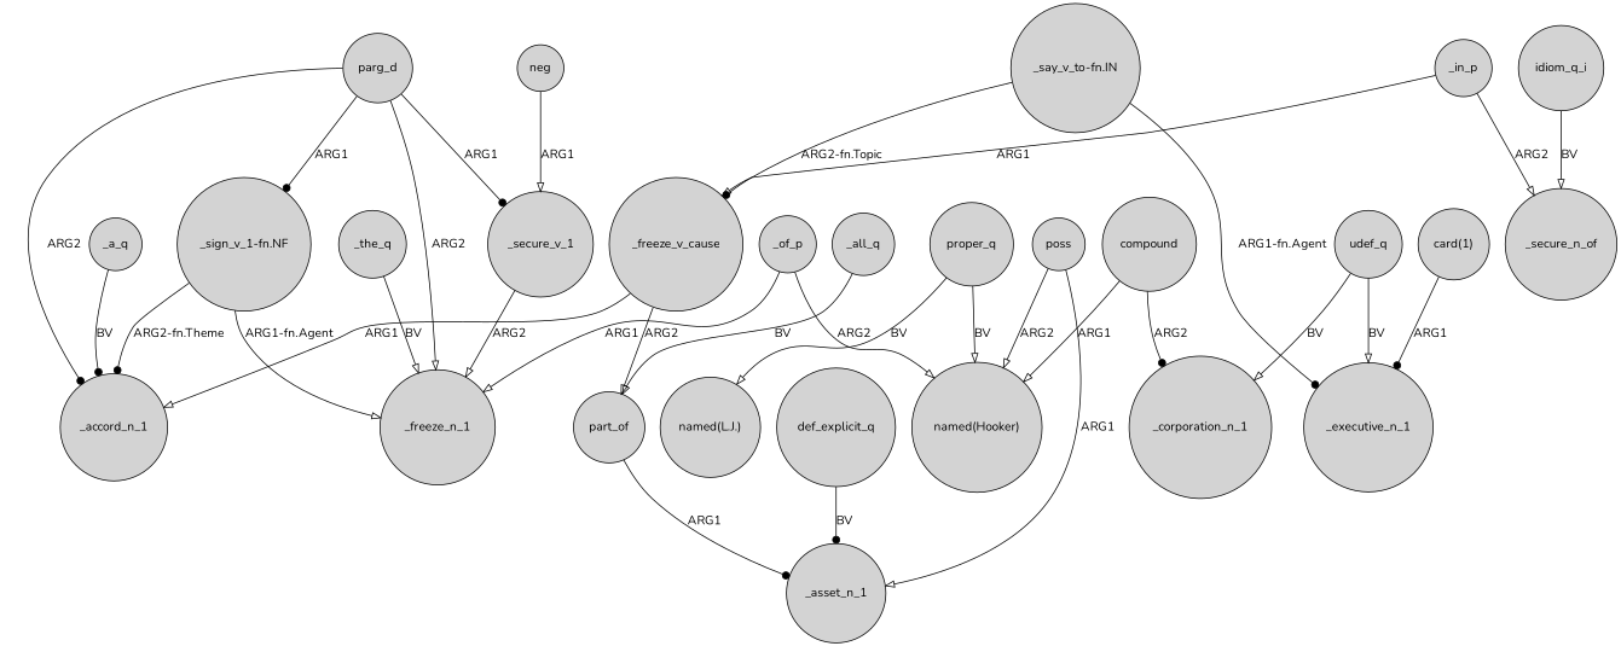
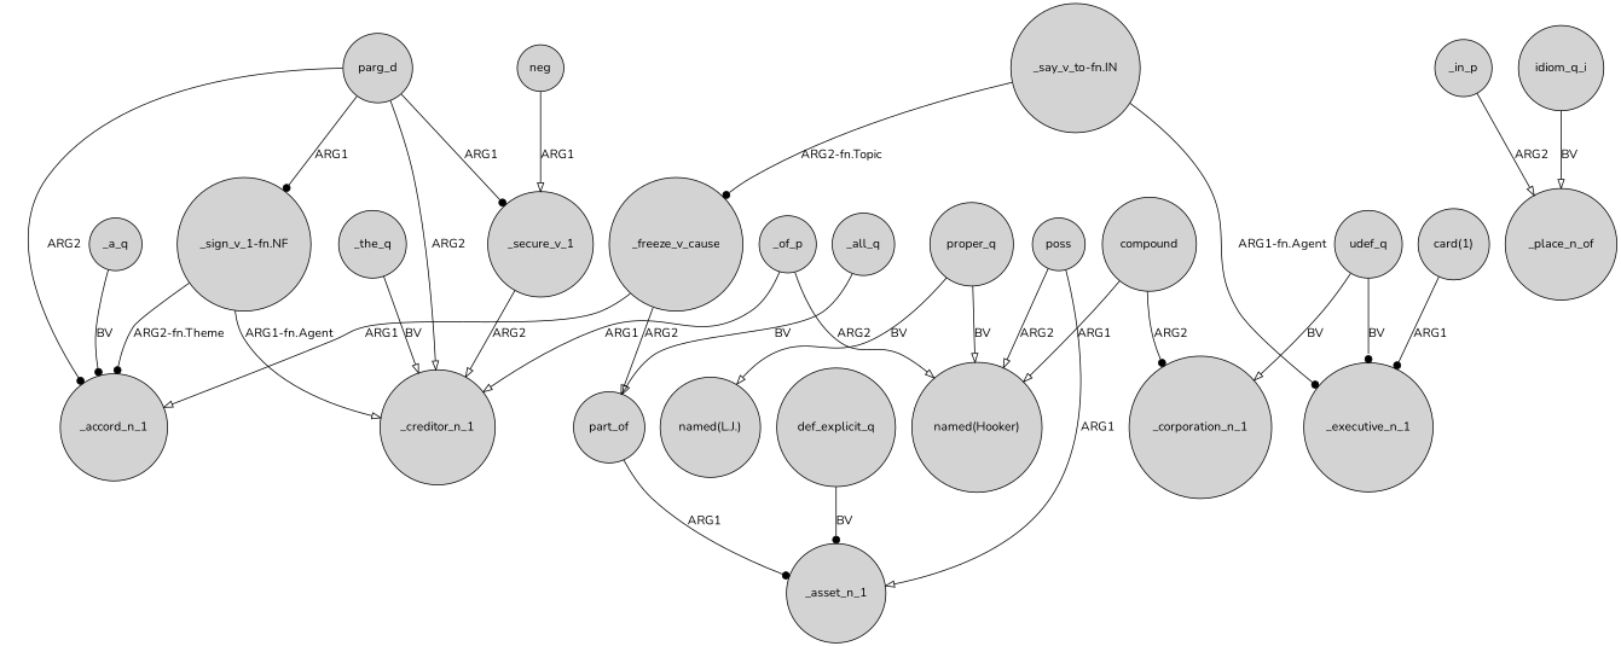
  digraph {
    fontname=Nunito
    node [fontname=Nunito shape=circle style=filled]
    edge [arrowhead=onormal fontname=Nunito]
    _a_q
    _accord_n_1
    proper_q
    "named(L.J.)"
    "named(Hooker)"
    def_explicit_q
    _asset_n_1
    _all_q
    part_of
    parg_d
    "_sign_v_1-fn.NF"
-   _creditor_n_1 [label=_freeze_n_1]
+   _creditor_n_1
    _secure_v_1
    udef_q
    _executive_n_1
    _corporation_n_1
    poss
    compound
    _freeze_v_cause
    _of_p
    "card(1)"
    _the_q
    _in_p
-   _place_n_of [label=_secure_n_of]
+   _place_n_of
    "_say_v_to-fn.IN"
    neg
    idiom_q_i
    _a_q -> _accord_n_1 [arrowhead=dot label=BV]
    proper_q -> "named(L.J.)" [label=BV]
    proper_q -> "named(Hooker)" [label=BV]
    def_explicit_q -> _asset_n_1 [arrowhead=dot label=BV]
    _all_q -> part_of [label=BV]
    part_of -> _asset_n_1 [arrowhead=dot label=ARG1]
    parg_d -> _accord_n_1 [arrowhead=dot label=ARG2]
    parg_d -> "_sign_v_1-fn.NF" [arrowhead=dot label=ARG1]
    parg_d -> _creditor_n_1 [label=ARG2]
    parg_d -> _secure_v_1 [arrowhead=dot label=ARG1]
    "_sign_v_1-fn.NF" -> _accord_n_1 [arrowhead=dot label="ARG2-fn.Theme"]
    "_sign_v_1-fn.NF" -> _creditor_n_1 [label="ARG1-fn.Agent"]
    _secure_v_1 -> _creditor_n_1 [label=ARG2]
-   udef_q -> _executive_n_1 [label=BV]
+   udef_q -> _executive_n_1 [arrowhead=dot label=BV]
    udef_q -> _corporation_n_1 [label=BV]
    poss -> "named(Hooker)" [label=ARG2]
    poss -> _asset_n_1 [label=ARG1]
    compound -> "named(Hooker)" [label=ARG1]
    compound -> _corporation_n_1 [arrowhead=dot label=ARG2]
    _freeze_v_cause -> _accord_n_1 [label=ARG1]
    _freeze_v_cause -> part_of [label=ARG2]
    _of_p -> "named(Hooker)" [label=ARG2]
    _of_p -> _creditor_n_1 [label=ARG1]
    "card(1)" -> _executive_n_1 [arrowhead=dot label=ARG1]
    _the_q -> _creditor_n_1 [label=BV]
-   _in_p -> _freeze_v_cause [label=ARG1]
    _in_p -> _place_n_of [label=ARG2]
    "_say_v_to-fn.IN" -> _executive_n_1 [arrowhead=dot label="ARG1-fn.Agent"]
    "_say_v_to-fn.IN" -> _freeze_v_cause [arrowhead=dot label="ARG2-fn.Topic"]
    neg -> _secure_v_1 [label=ARG1]
    idiom_q_i -> _place_n_of [label=BV]
  }
